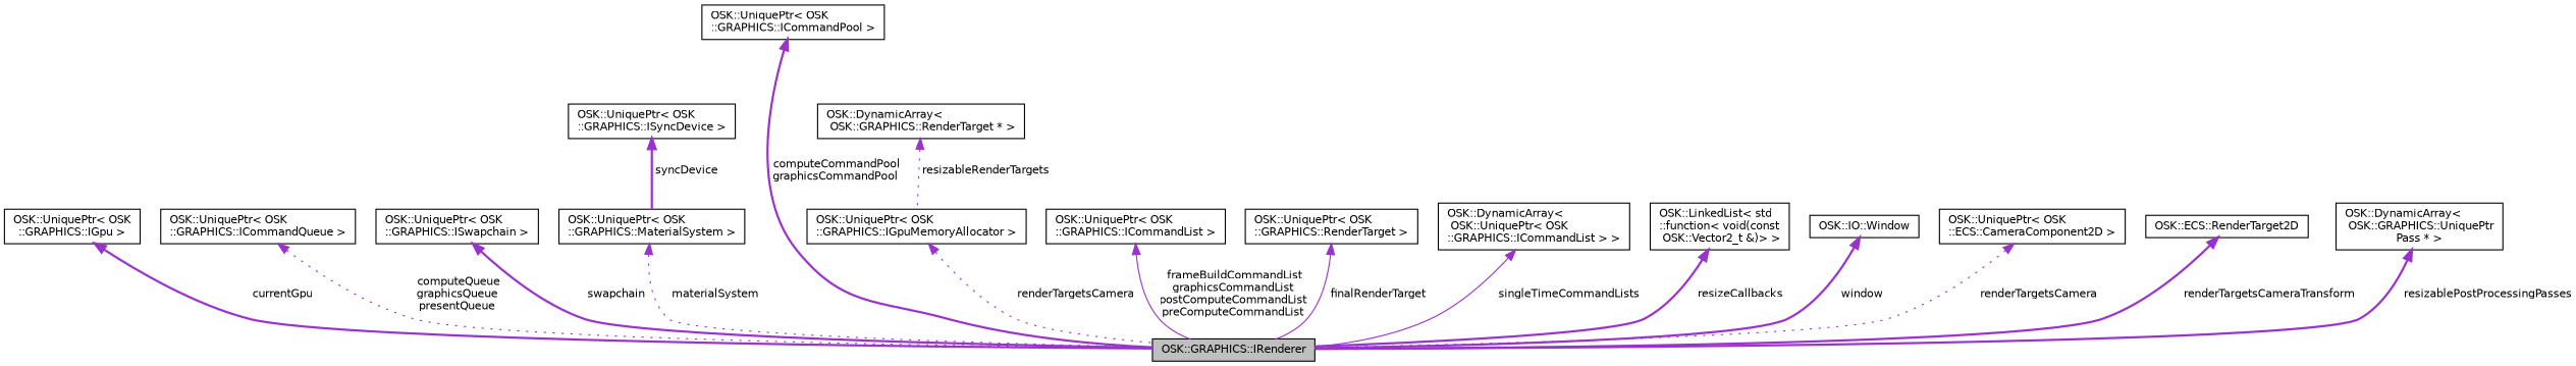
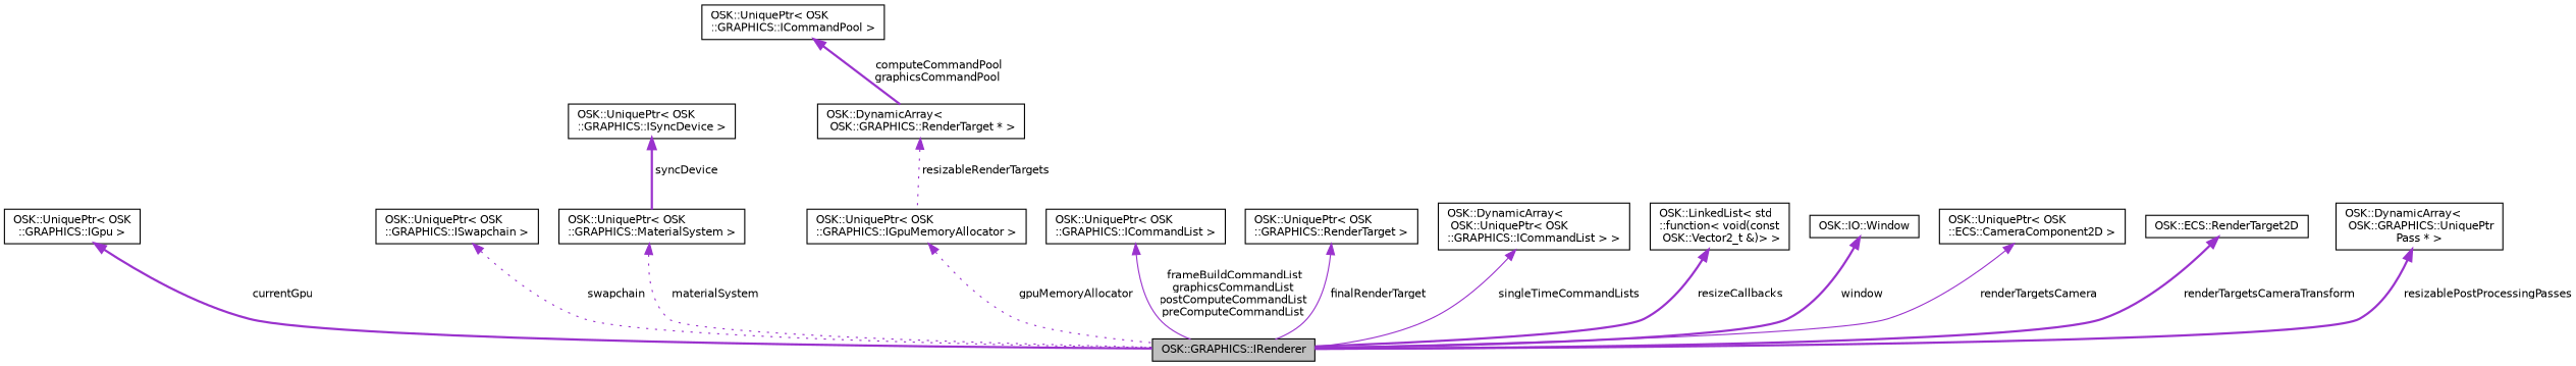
  digraph {
    rankdir=TB
    node [color=black fillcolor=white fontname=Helvetica fontsize=10 shape=record style=filled]
    edge [color=darkorchid3 dir=back fontname=Helvetica fontsize=10 labelfontname=Helvetica labelfontsize=10 style=bold]
    n1 [fillcolor=grey75 fontcolor=black height=0.2 label="OSK::GRAPHICS::IRenderer" width=0.4]
    n2 [height=0.2 label="OSK::UniquePtr\< OSK\l::GRAPHICS::IGpu \>" width=0.4]
-   n3 [height=0.2 label="OSK::UniquePtr\< OSK\l::GRAPHICS::ICommandQueue \>" width=0.4]
    n4 [height=0.2 label="OSK::UniquePtr\< OSK\l::GRAPHICS::ISwapchain \>" width=0.4]
    n5 [height=0.2 label="OSK::UniquePtr\< OSK\l::GRAPHICS::ISyncDevice \>" width=0.4]
    n6 [height=0.2 label="OSK::UniquePtr\< OSK\l::GRAPHICS::MaterialSystem \>" width=0.4]
    n7 [height=0.2 label="OSK::UniquePtr\< OSK\l::GRAPHICS::ICommandPool \>" width=0.4]
    n8 [height=0.2 label="OSK::UniquePtr\< OSK\l::GRAPHICS::ICommandList \>" width=0.4]
    n9 [height=0.2 label="OSK::UniquePtr\< OSK\l::GRAPHICS::IGpuMemoryAllocator \>" width=0.4]
    n10 [height=0.2 label="OSK::UniquePtr\< OSK\l::GRAPHICS::RenderTarget \>" width=0.4]
    n11 [height=0.2 label="OSK::DynamicArray\<\l OSK::UniquePtr\< OSK\l::GRAPHICS::ICommandList \> \>" width=0.4]
    n12 [height=0.2 label="OSK::LinkedList\< std\l::function\< void(const\l OSK::Vector2_t &)\> \>" width=0.4]
    n13 [height=0.2 label="OSK::IO::Window" width=0.4]
    n14 [height=0.2 label="OSK::UniquePtr\< OSK\l::ECS::CameraComponent2D \>" width=0.4]
    n15 [height=0.2 label="OSK::ECS::RenderTarget2D" width=0.4]
    n16 [height=0.2 label="OSK::DynamicArray\<\l OSK::GRAPHICS::RenderTarget * \>" width=0.4]
    n17 [height=0.2 label="OSK::DynamicArray\<\l OSK::GRAPHICS::UniquePtr\lPass * \>" width=0.4]
    n2 -> n1 [label=" currentGpu"]
-   n3 -> n1 [label=" computeQueue\ngraphicsQueue\npresentQueue" style=dotted]
-   n4 -> n1 [label=" swapchain"]
+   n4 -> n1 [label=" swapchain" style=dotted]
    n5 -> n6 [label=" syncDevice"]
    n6 -> n1 [label=" materialSystem" style=dotted]
-   n7 -> n1 [label=" computeCommandPool\ngraphicsCommandPool"]
+   n7 -> n16 [label=" computeCommandPool\ngraphicsCommandPool"]
    n8 -> n1 [label=" frameBuildCommandList\ngraphicsCommandList\npostComputeCommandList\npreComputeCommandList" style=solid]
-   n9 -> n1 [label=" renderTargetsCamera" style=dotted]
+   n9 -> n1 [label=" gpuMemoryAllocator" style=dotted]
    n10 -> n1 [label=" finalRenderTarget" style=solid]
    n11 -> n1 [label=" singleTimeCommandLists" style=solid]
    n12 -> n1 [label=" resizeCallbacks"]
    n13 -> n1 [label=" window"]
-   n14 -> n1 [label=" renderTargetsCamera" style=dotted]
+   n14 -> n1 [label=" renderTargetsCamera" style=solid]
    n15 -> n1 [label=" renderTargetsCameraTransform"]
    n16 -> n9 [label=" resizableRenderTargets" style=dotted]
    n17 -> n1 [label=" resizablePostProcessingPasses"]
  }
